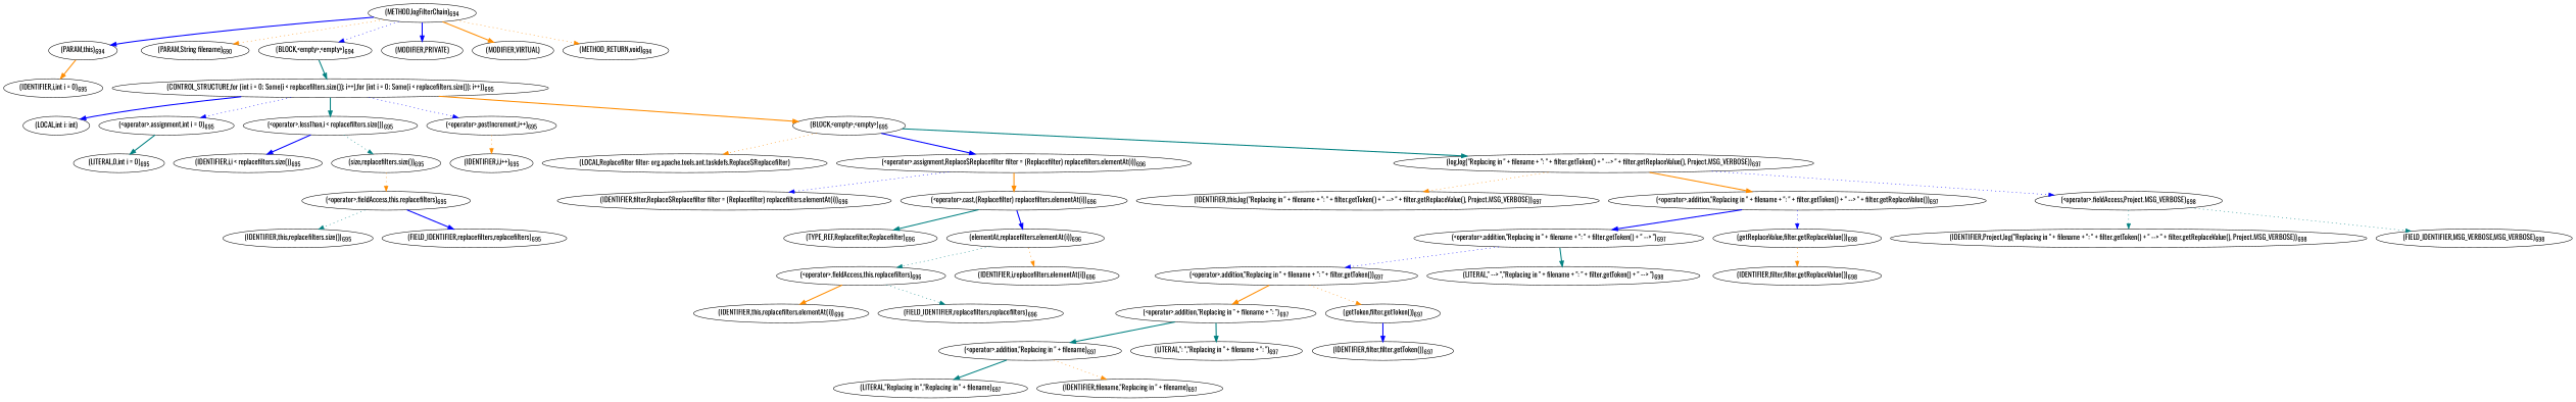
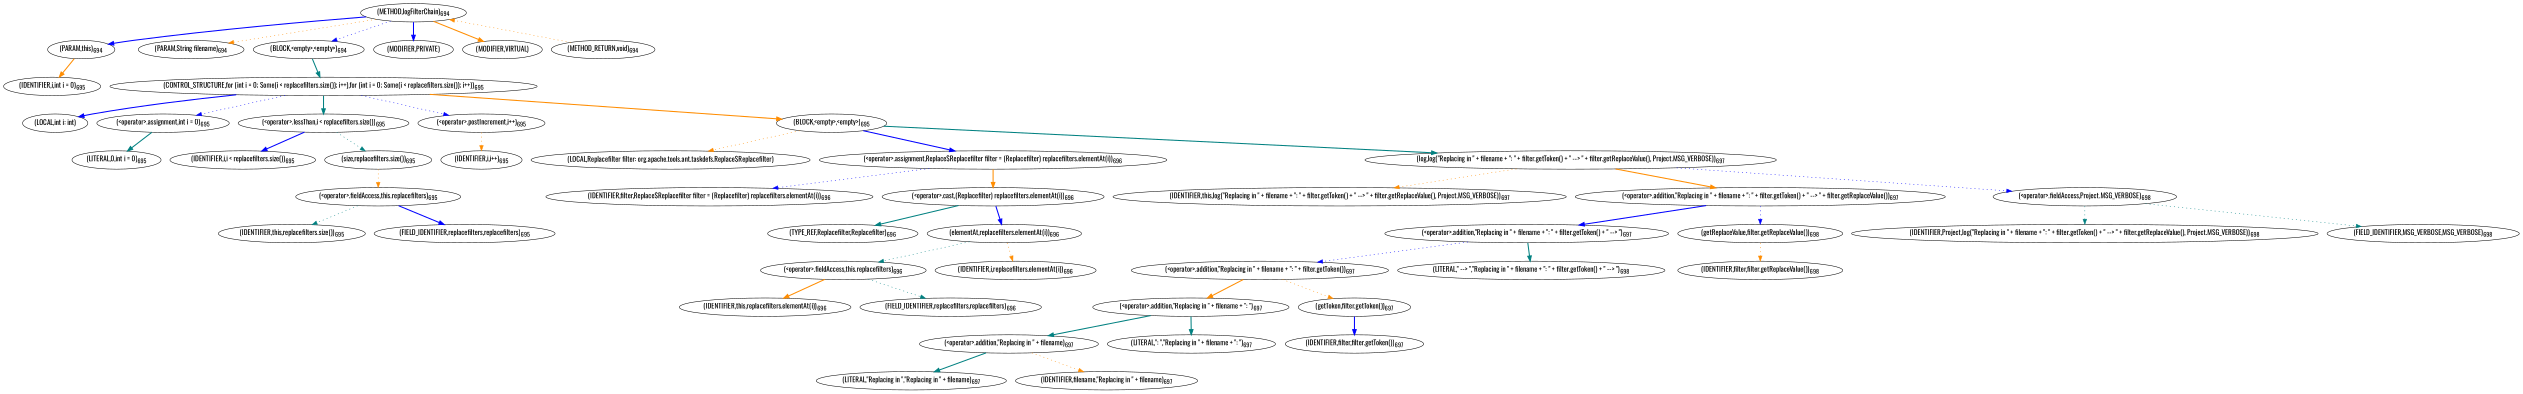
  digraph {
    fontname=Oswald
    node [fontname=Oswald]
    edge [color=darkorange fontname=Oswald style=bold]
    n1 [label=<(METHOD,logFilterChain)<SUB>694</SUB>>]
    n2 [label=<(PARAM,this)<SUB>694</SUB>>]
-   n3 [label=<(PARAM,String filename)<SUB>690</SUB>>]
+   n3 [label=<(PARAM,String filename)<SUB>694</SUB>>]
    n4 [label=<(BLOCK,&lt;empty&gt;,&lt;empty&gt;)<SUB>694</SUB>>]
    n5 [label=<(MODIFIER,PRIVATE)>]
    n6 [label=<(MODIFIER,VIRTUAL)>]
    n7 [label=<(METHOD_RETURN,void)<SUB>694</SUB>>]
    n8 [label=<(IDENTIFIER,i,int i = 0)<SUB>695</SUB>>]
    n9 [label=<(CONTROL_STRUCTURE,for (int i = 0; Some(i &lt; replacefilters.size()); i++),for (int i = 0; Some(i &lt; replacefilters.size()); i++))<SUB>695</SUB>>]
    n10 [label=<(LOCAL,int i: int)>]
    n11 [label=<(&lt;operator&gt;.assignment,int i = 0)<SUB>695</SUB>>]
    n12 [label=<(&lt;operator&gt;.lessThan,i &lt; replacefilters.size())<SUB>695</SUB>>]
    n13 [label=<(&lt;operator&gt;.postIncrement,i++)<SUB>695</SUB>>]
    n14 [label=<(BLOCK,&lt;empty&gt;,&lt;empty&gt;)<SUB>695</SUB>>]
    n15 [label=<(LITERAL,0,int i = 0)<SUB>695</SUB>>]
    n16 [label=<(IDENTIFIER,i,i &lt; replacefilters.size())<SUB>695</SUB>>]
    n17 [label=<(size,replacefilters.size())<SUB>695</SUB>>]
    n18 [label=<(IDENTIFIER,i,i++)<SUB>695</SUB>>]
    n19 [label=<(LOCAL,Replacefilter filter: org.apache.tools.ant.taskdefs.Replace$Replacefilter)>]
    n20 [label=<(&lt;operator&gt;.assignment,Replace$Replacefilter filter = (Replacefilter) replacefilters.elementAt(i))<SUB>696</SUB>>]
    n21 [label=<(log,log(&quot;Replacing in &quot; + filename + &quot;: &quot; + filter.getToken() + &quot; --&gt; &quot; + filter.getReplaceValue(), Project.MSG_VERBOSE))<SUB>697</SUB>>]
    n22 [label=<(&lt;operator&gt;.fieldAccess,this.replacefilters)<SUB>695</SUB>>]
    n23 [label=<(IDENTIFIER,this,replacefilters.size())<SUB>695</SUB>>]
    n24 [label=<(FIELD_IDENTIFIER,replacefilters,replacefilters)<SUB>695</SUB>>]
    n25 [label=<(IDENTIFIER,filter,Replace$Replacefilter filter = (Replacefilter) replacefilters.elementAt(i))<SUB>696</SUB>>]
    n26 [label=<(&lt;operator&gt;.cast,(Replacefilter) replacefilters.elementAt(i))<SUB>696</SUB>>]
    n27 [label=<(IDENTIFIER,this,log(&quot;Replacing in &quot; + filename + &quot;: &quot; + filter.getToken() + &quot; --&gt; &quot; + filter.getReplaceValue(), Project.MSG_VERBOSE))<SUB>697</SUB>>]
    n28 [label=<(&lt;operator&gt;.addition,&quot;Replacing in &quot; + filename + &quot;: &quot; + filter.getToken() + &quot; --&gt; &quot; + filter.getReplaceValue())<SUB>697</SUB>>]
    n29 [label=<(&lt;operator&gt;.fieldAccess,Project.MSG_VERBOSE)<SUB>698</SUB>>]
    n30 [label=<(TYPE_REF,Replacefilter,Replacefilter)<SUB>696</SUB>>]
    n31 [label=<(elementAt,replacefilters.elementAt(i))<SUB>696</SUB>>]
    n32 [label=<(&lt;operator&gt;.fieldAccess,this.replacefilters)<SUB>696</SUB>>]
    n33 [label=<(IDENTIFIER,i,replacefilters.elementAt(i))<SUB>696</SUB>>]
    n34 [label=<(IDENTIFIER,this,replacefilters.elementAt(i))<SUB>696</SUB>>]
    n35 [label=<(FIELD_IDENTIFIER,replacefilters,replacefilters)<SUB>696</SUB>>]
    n36 [label=<(&lt;operator&gt;.addition,&quot;Replacing in &quot; + filename + &quot;: &quot; + filter.getToken() + &quot; --&gt; &quot;)<SUB>697</SUB>>]
    n37 [label=<(getReplaceValue,filter.getReplaceValue())<SUB>698</SUB>>]
    n38 [label=<(IDENTIFIER,Project,log(&quot;Replacing in &quot; + filename + &quot;: &quot; + filter.getToken() + &quot; --&gt; &quot; + filter.getReplaceValue(), Project.MSG_VERBOSE))<SUB>698</SUB>>]
    n39 [label=<(FIELD_IDENTIFIER,MSG_VERBOSE,MSG_VERBOSE)<SUB>698</SUB>>]
    n40 [label=<(&lt;operator&gt;.addition,&quot;Replacing in &quot; + filename + &quot;: &quot; + filter.getToken())<SUB>697</SUB>>]
    n41 [label=<(LITERAL,&quot; --&gt; &quot;,&quot;Replacing in &quot; + filename + &quot;: &quot; + filter.getToken() + &quot; --&gt; &quot;)<SUB>698</SUB>>]
    n42 [label=<(IDENTIFIER,filter,filter.getReplaceValue())<SUB>698</SUB>>]
    n43 [label=<(&lt;operator&gt;.addition,&quot;Replacing in &quot; + filename + &quot;: &quot;)<SUB>697</SUB>>]
    n44 [label=<(getToken,filter.getToken())<SUB>697</SUB>>]
    n45 [label=<(&lt;operator&gt;.addition,&quot;Replacing in &quot; + filename)<SUB>697</SUB>>]
    n46 [label=<(LITERAL,&quot;: &quot;,&quot;Replacing in &quot; + filename + &quot;: &quot;)<SUB>697</SUB>>]
    n47 [label=<(IDENTIFIER,filter,filter.getToken())<SUB>697</SUB>>]
    n48 [label=<(LITERAL,&quot;Replacing in &quot;,&quot;Replacing in &quot; + filename)<SUB>697</SUB>>]
    n49 [label=<(IDENTIFIER,filename,&quot;Replacing in &quot; + filename)<SUB>697</SUB>>]
    n1 -> n2 [color=blue]
    n1 -> n3 [style=dotted]
    n1 -> n4 [color=blue style=dotted]
    n1 -> n5 [color=blue]
    n1 -> n6
-   n1 -> n7 [style=dotted]
+   n7 -> n1 [style=dotted]
    n2 -> n8
    n4 -> n9 [color=teal]
    n9 -> n10 [color=blue]
    n9 -> n11 [color=blue style=dotted]
    n9 -> n12 [color=teal]
    n9 -> n13 [color=blue style=dotted]
    n9 -> n14
    n11 -> n15 [color=teal]
    n12 -> n16 [color=blue]
    n12 -> n17 [color=teal style=dotted]
    n13 -> n18 [style=dotted]
    n14 -> n19 [style=dotted]
    n14 -> n20 [color=blue]
    n14 -> n21 [color=teal]
    n17 -> n22 [style=dotted]
    n20 -> n25 [color=blue style=dotted]
    n20 -> n26
    n21 -> n27 [style=dotted]
    n21 -> n28
    n21 -> n29 [color=blue style=dotted]
    n22 -> n23 [color=teal style=dotted]
    n22 -> n24 [color=blue]
    n26 -> n30 [color=teal]
    n26 -> n31 [color=blue]
    n28 -> n36 [color=blue]
    n28 -> n37 [color=blue style=dotted]
    n29 -> n38 [color=teal style=dotted]
    n29 -> n39 [color=teal style=dotted]
    n31 -> n32 [color=teal style=dotted]
    n31 -> n33 [style=dotted]
    n32 -> n34
    n32 -> n35 [color=teal style=dotted]
    n36 -> n40 [color=blue style=dotted]
    n36 -> n41 [color=teal]
    n37 -> n42 [style=dotted]
    n40 -> n43
    n40 -> n44 [style=dotted]
    n43 -> n45 [color=teal]
    n43 -> n46 [color=teal]
    n44 -> n47 [color=blue]
    n45 -> n48 [color=teal]
    n45 -> n49 [style=dotted]
  }
